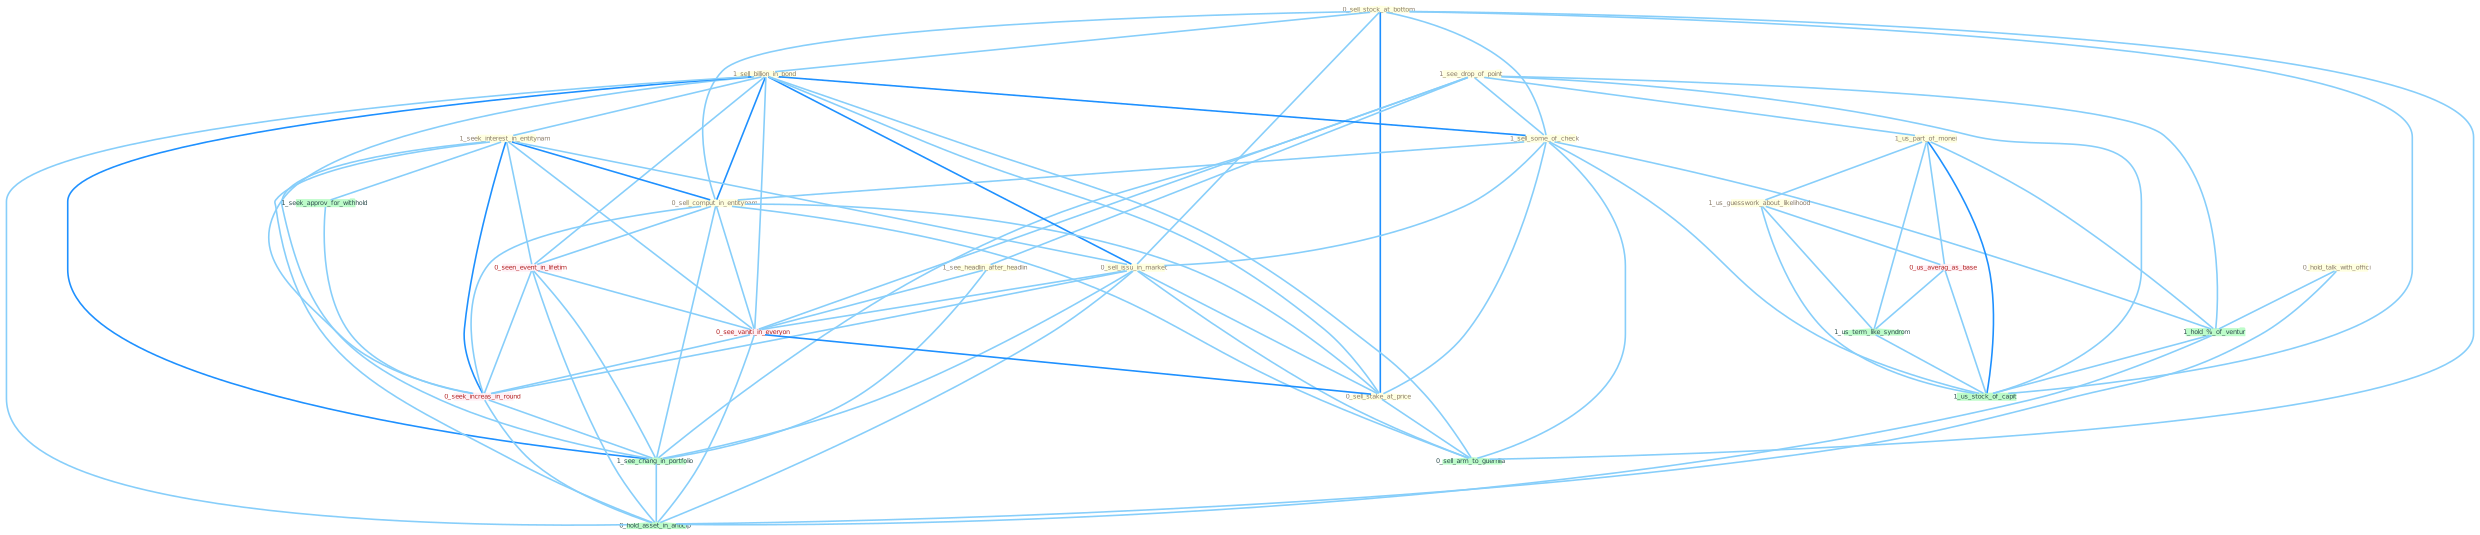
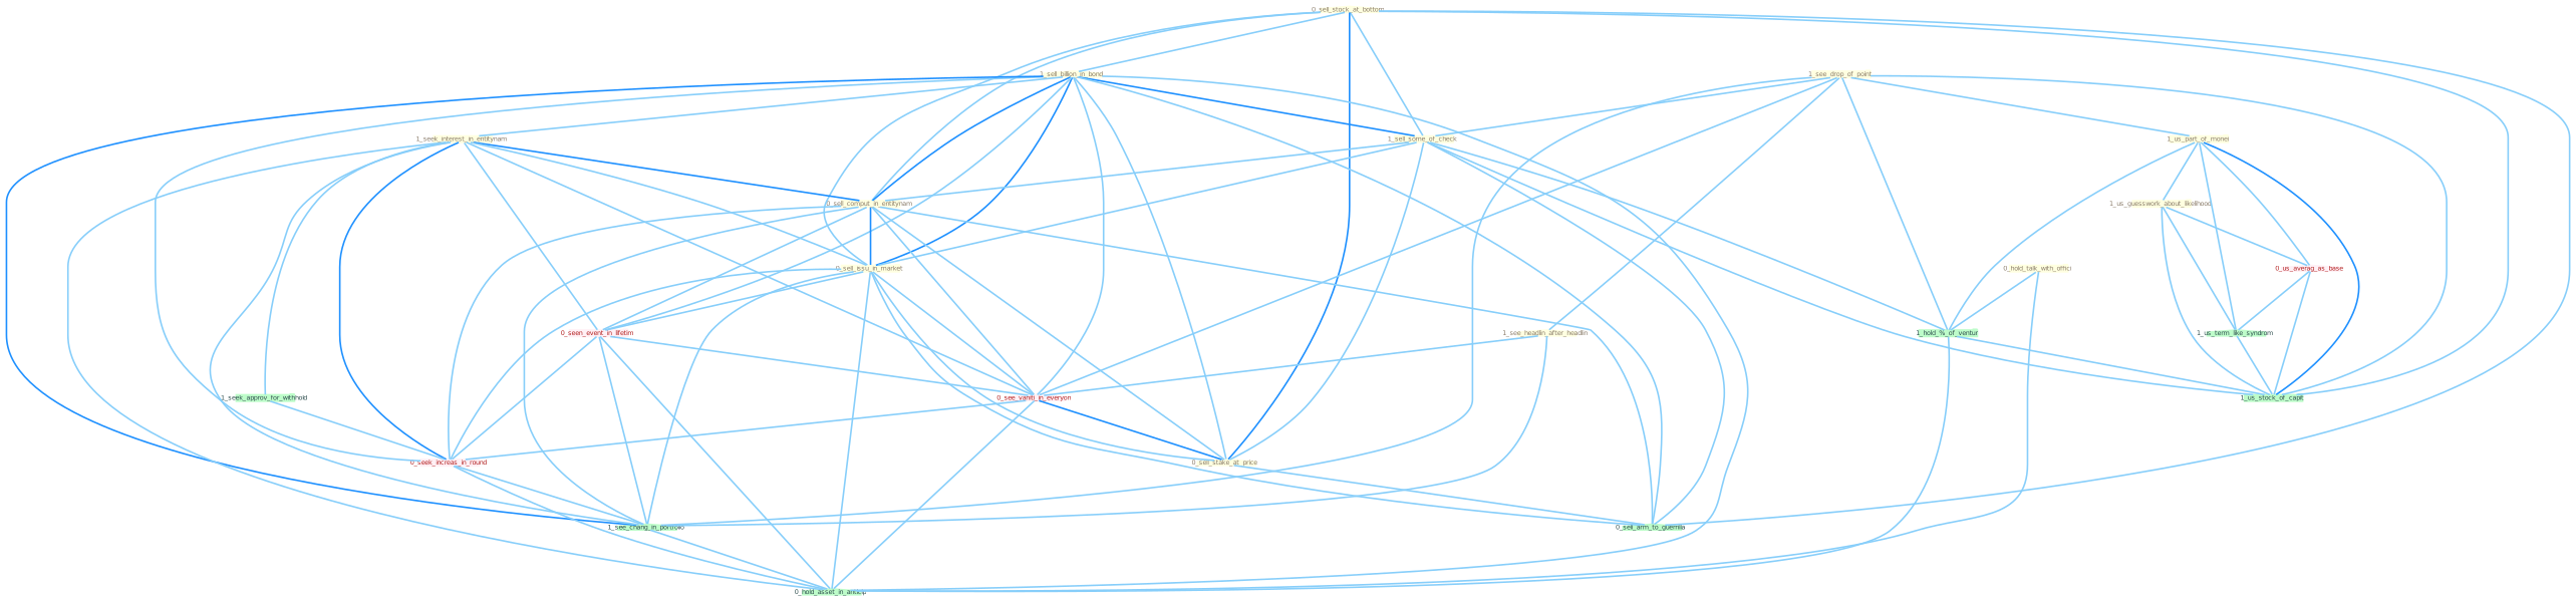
  graph {
    fontname="DejaVu Sans"
    node [color="#ffffe0" fixedsize=true fontcolor="#8b7d6b" fontname="DejaVu Sans" fontsize=4 shape=folder style=filled]
    edge [color="#87cefa" fontname="DejaVu Sans" w=1]
    "0_sell_stock_at_bottom " [height=.06 shape=house width=.5]
    "1_see_drop_of_point " [height=.06 width=.5]
    "1_sell_billion_in_bond " [height=.06 shape=house width=.5]
    "1_seek_interest_in_entitynam " [height=.06 width=.5]
    "1_sell_some_of_check " [height=.06 width=.5]
    "0_hold_talk_with_offici " [height=.06 width=.5]
    "0_sell_comput_in_entitynam " [height=.06 width=.5]
    "1_us_part_of_monei " [height=.06 width=.5]
    "0_sell_issu_in_market " [height=.06 width=.5]
    "1_see_headlin_after_headlin " [height=.06 shape=house width=.5]
    "1_us_guesswork_about_likelihood " [height=.06 width=.5]
    "0_sell_stake_at_price " [height=.06 shape=house width=.5]
    "0_seen_event_in_lifetim " [color="#fff0f5" fontcolor="#b22222" height=.06 width=.5]
    "0_us_averag_as_base " [color="#fff0f5" fontcolor="#b22222" height=.06 shape=house width=.5]
    "0_see_vaniti_in_everyon " [color="#fff0f5" fontcolor="#b22222" height=.06 shape=house width=.5]
    "0_seek_increas_in_round " [color="#fff0f5" fontcolor="#b22222" height=.06 width=.5]
    "0_sell_arm_to_guerrilla " [color="#BDFCC9" fontcolor="#2f4f4f" height=.06 shape=house width=.5]
    "1_us_stock_of_capit " [color="#BDFCC9" fontcolor="#2f4f4f" height=.06 width=.5]
    "1_hold_%_of_ventur " [color="#BDFCC9" fontcolor="#2f4f4f" height=.06 width=.5]
    "1_see_chang_in_portfolio " [color="#BDFCC9" fontcolor="#2f4f4f" height=.06 shape=house width=.5]
    "0_hold_asset_in_anticip " [color="#BDFCC9" fontcolor="#2f4f4f" height=.06 shape=house width=.5]
    "1_seek_approv_for_withhold " [color="#BDFCC9" fontcolor="#2f4f4f" height=.06 width=.5]
    "1_us_term_like_syndrom " [color="#BDFCC9" fontcolor="#2f4f4f" height=.06 shape=house width=.5]
    subgraph sub_1 {
      "0_sell_stock_at_bottom "
      "1_see_drop_of_point "
      "1_sell_billion_in_bond "
      "1_seek_interest_in_entitynam "
      "1_sell_some_of_check "
      "0_hold_talk_with_offici "
      "0_sell_comput_in_entitynam "
      "1_us_part_of_monei "
      "0_sell_issu_in_market "
      "1_see_headlin_after_headlin "
      "1_us_guesswork_about_likelihood "
      "0_sell_stake_at_price "
    }
    subgraph sub_2 {
      "0_seen_event_in_lifetim "
      "0_us_averag_as_base "
      "0_see_vaniti_in_everyon "
      "0_seek_increas_in_round "
    }
    "0_sell_stock_at_bottom " -- "1_sell_billion_in_bond "
    "0_sell_stock_at_bottom " -- "1_sell_some_of_check "
    "0_sell_stock_at_bottom " -- "0_sell_comput_in_entitynam "
    "0_sell_stock_at_bottom " -- "0_sell_issu_in_market "
    "0_sell_stock_at_bottom " -- "0_sell_stake_at_price " [color="#1e90ff" w=2]
    "0_sell_stock_at_bottom " -- "0_sell_arm_to_guerrilla "
    "0_sell_stock_at_bottom " -- "1_us_stock_of_capit "
    "1_see_drop_of_point " -- "1_sell_some_of_check "
    "1_see_drop_of_point " -- "1_us_part_of_monei "
    "1_see_drop_of_point " -- "1_see_headlin_after_headlin "
    "1_see_drop_of_point " -- "0_see_vaniti_in_everyon "
    "1_see_drop_of_point " -- "1_us_stock_of_capit "
    "1_see_drop_of_point " -- "1_hold_%_of_ventur "
    "1_see_drop_of_point " -- "1_see_chang_in_portfolio "
    "1_sell_billion_in_bond " -- "1_seek_interest_in_entitynam "
    "1_sell_billion_in_bond " -- "1_sell_some_of_check " [color="#1e90ff"]
    "1_sell_billion_in_bond " -- "0_sell_comput_in_entitynam " [color="#1e90ff" w=2]
    "1_sell_billion_in_bond " -- "0_sell_issu_in_market " [color="#1e90ff" w=2]
    "1_sell_billion_in_bond " -- "0_sell_stake_at_price "
    "1_sell_billion_in_bond " -- "0_seen_event_in_lifetim "
    "1_sell_billion_in_bond " -- "0_see_vaniti_in_everyon "
    "1_sell_billion_in_bond " -- "0_seek_increas_in_round "
    "1_sell_billion_in_bond " -- "0_sell_arm_to_guerrilla "
    "1_sell_billion_in_bond " -- "1_see_chang_in_portfolio " [color="#1e90ff"]
    "1_sell_billion_in_bond " -- "0_hold_asset_in_anticip "
    "1_seek_interest_in_entitynam " -- "0_sell_comput_in_entitynam " [color="#1e90ff" w=2]
    "1_seek_interest_in_entitynam " -- "0_sell_issu_in_market "
    "1_seek_interest_in_entitynam " -- "0_seen_event_in_lifetim "
    "1_seek_interest_in_entitynam " -- "0_see_vaniti_in_everyon "
    "1_seek_interest_in_entitynam " -- "0_seek_increas_in_round " [color="#1e90ff" w=2]
    "1_seek_interest_in_entitynam " -- "1_see_chang_in_portfolio "
    "1_seek_interest_in_entitynam " -- "0_hold_asset_in_anticip "
    "1_seek_interest_in_entitynam " -- "1_seek_approv_for_withhold "
    "1_sell_some_of_check " -- "0_sell_comput_in_entitynam "
    "1_sell_some_of_check " -- "0_sell_issu_in_market "
    "1_sell_some_of_check " -- "0_sell_stake_at_price "
    "1_sell_some_of_check " -- "0_sell_arm_to_guerrilla "
    "1_sell_some_of_check " -- "1_us_stock_of_capit "
    "1_sell_some_of_check " -- "1_hold_%_of_ventur "
    "0_hold_talk_with_offici " -- "1_hold_%_of_ventur "
    "0_hold_talk_with_offici " -- "0_hold_asset_in_anticip "
+   "0_sell_comput_in_entitynam " -- "0_sell_issu_in_market " [color="#1e90ff" w=2]
    "0_sell_comput_in_entitynam " -- "0_sell_stake_at_price "
    "0_sell_comput_in_entitynam " -- "0_seen_event_in_lifetim "
    "0_sell_comput_in_entitynam " -- "0_see_vaniti_in_everyon "
    "0_sell_comput_in_entitynam " -- "0_seek_increas_in_round "
    "0_sell_comput_in_entitynam " -- "0_sell_arm_to_guerrilla "
    "0_sell_comput_in_entitynam " -- "1_see_chang_in_portfolio "
    "1_us_part_of_monei " -- "1_us_guesswork_about_likelihood "
    "1_us_part_of_monei " -- "0_us_averag_as_base "
    "1_us_part_of_monei " -- "1_us_stock_of_capit " [color="#1e90ff" w=2]
    "1_us_part_of_monei " -- "1_hold_%_of_ventur "
    "1_us_part_of_monei " -- "1_us_term_like_syndrom "
    "0_sell_issu_in_market " -- "0_sell_stake_at_price "
+   "0_sell_issu_in_market " -- "0_seen_event_in_lifetim "
    "0_sell_issu_in_market " -- "0_see_vaniti_in_everyon "
    "0_sell_issu_in_market " -- "0_seek_increas_in_round "
    "0_sell_issu_in_market " -- "0_sell_arm_to_guerrilla "
    "0_sell_issu_in_market " -- "1_see_chang_in_portfolio "
    "0_sell_issu_in_market " -- "0_hold_asset_in_anticip "
    "1_see_headlin_after_headlin " -- "0_see_vaniti_in_everyon "
    "1_see_headlin_after_headlin " -- "1_see_chang_in_portfolio "
    "1_us_guesswork_about_likelihood " -- "0_us_averag_as_base "
    "1_us_guesswork_about_likelihood " -- "1_us_stock_of_capit "
    "1_us_guesswork_about_likelihood " -- "1_us_term_like_syndrom "
    "0_sell_stake_at_price " -- "0_sell_arm_to_guerrilla "
    "0_seen_event_in_lifetim " -- "0_see_vaniti_in_everyon "
    "0_seen_event_in_lifetim " -- "0_seek_increas_in_round "
    "0_seen_event_in_lifetim " -- "1_see_chang_in_portfolio "
    "0_seen_event_in_lifetim " -- "0_hold_asset_in_anticip "
    "0_us_averag_as_base " -- "1_us_stock_of_capit "
    "0_us_averag_as_base " -- "1_us_term_like_syndrom "
    "0_see_vaniti_in_everyon " -- "0_sell_stake_at_price " [color="#1e90ff" w=2]
    "0_see_vaniti_in_everyon " -- "0_seek_increas_in_round "
    "0_see_vaniti_in_everyon " -- "0_hold_asset_in_anticip "
    "0_seek_increas_in_round " -- "1_see_chang_in_portfolio "
    "0_seek_increas_in_round " -- "0_hold_asset_in_anticip "
    "1_hold_%_of_ventur " -- "1_us_stock_of_capit "
    "1_hold_%_of_ventur " -- "0_hold_asset_in_anticip "
    "1_see_chang_in_portfolio " -- "0_hold_asset_in_anticip "
    "1_seek_approv_for_withhold " -- "0_seek_increas_in_round "
    "1_us_term_like_syndrom " -- "1_us_stock_of_capit "
  }
